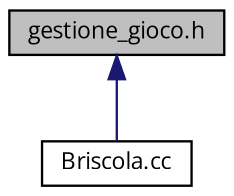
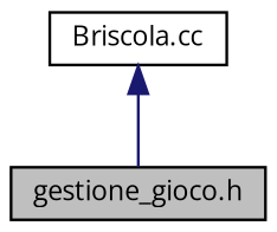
  digraph {
    fontname="Open Sans"
    node [color=black fontname="Open Sans" fontsize=10 shape=record style=filled]
    n1 [fillcolor=grey75 fontcolor=black height=0.2 label="gestione_gioco.h" width=0.4]
    n2 [fillcolor=white height=0.2 label="Briscola.cc" width=0.4]
-   n1 -> n2 [color=midnightblue dir=back fontname="Open Sans" fontsize=10 labelfontname=Helvetica labelfontsize=10 style=solid]
+   n2 -> n1 [color=midnightblue dir=back fontname="Open Sans" fontsize=10 labelfontname=Helvetica labelfontsize=10 style=solid]
  }
